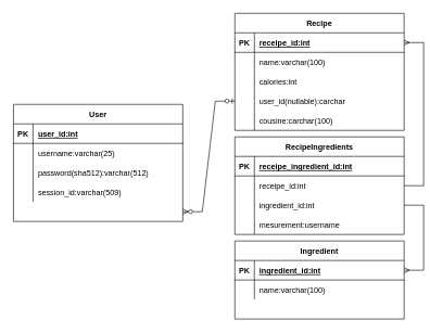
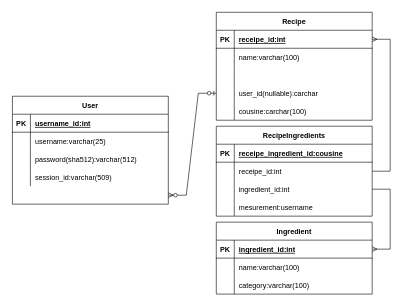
  <mxCell id="0" />
  <mxCell id="1" parent="0" />
  <mxCell id="2" value="User" style="shape=table;startSize=30;container=1;collapsible=1;childLayout=tableLayout;fixedRows=1;rowLines=0;fontStyle=1;align=center;resizeLast=1;" vertex="1" parent="1"><mxGeometry x="20" y="160" width="260" height="180" as="geometry" /></mxCell>
  <mxCell id="3" value="" style="shape=partialRectangle;collapsible=0;dropTarget=0;pointerEvents=0;fillColor=none;top=0;left=0;bottom=1;right=0;points=[[0,0.5],[1,0.5]];portConstraint=eastwest;" vertex="1" parent="2"><mxGeometry y="30" width="260" height="30" as="geometry" /></mxCell>
  <mxCell id="4" value="PK" style="shape=partialRectangle;connectable=0;fillColor=none;top=0;left=0;bottom=0;right=0;fontStyle=1;overflow=hidden;" vertex="1" parent="3"><mxGeometry width="30" height="30" as="geometry"><mxRectangle width="30" height="30" as="alternateBounds" /></mxGeometry></mxCell>
- <mxCell id="5" value="user_id:int" style="shape=partialRectangle;connectable=0;fillColor=none;top=0;left=0;bottom=0;right=0;align=left;spacingLeft=6;fontStyle=5;overflow=hidden;" vertex="1" parent="3"><mxGeometry x="30" width="230" height="30" as="geometry"><mxRectangle width="230" height="30" as="alternateBounds" /></mxGeometry></mxCell>
+ <mxCell id="5" value="username_id:int" style="shape=partialRectangle;connectable=0;fillColor=none;top=0;left=0;bottom=0;right=0;align=left;spacingLeft=6;fontStyle=5;overflow=hidden;" vertex="1" parent="3"><mxGeometry x="30" width="230" height="30" as="geometry"><mxRectangle width="230" height="30" as="alternateBounds" /></mxGeometry></mxCell>
  <mxCell id="6" value="" style="shape=partialRectangle;collapsible=0;dropTarget=0;pointerEvents=0;fillColor=none;top=0;left=0;bottom=0;right=0;points=[[0,0.5],[1,0.5]];portConstraint=eastwest;" vertex="1" parent="2"><mxGeometry y="60" width="260" height="30" as="geometry" /></mxCell>
  <mxCell id="7" value="" style="shape=partialRectangle;connectable=0;fillColor=none;top=0;left=0;bottom=0;right=0;editable=1;overflow=hidden;" vertex="1" parent="6"><mxGeometry width="30" height="30" as="geometry"><mxRectangle width="30" height="30" as="alternateBounds" /></mxGeometry></mxCell>
  <mxCell id="8" value="username:varchar(25)" style="shape=partialRectangle;connectable=0;fillColor=none;top=0;left=0;bottom=0;right=0;align=left;spacingLeft=6;overflow=hidden;" vertex="1" parent="6"><mxGeometry x="30" width="230" height="30" as="geometry"><mxRectangle width="230" height="30" as="alternateBounds" /></mxGeometry></mxCell>
  <mxCell id="9" value="" style="shape=partialRectangle;collapsible=0;dropTarget=0;pointerEvents=0;fillColor=none;top=0;left=0;bottom=0;right=0;points=[[0,0.5],[1,0.5]];portConstraint=eastwest;" vertex="1" parent="2"><mxGeometry y="90" width="260" height="30" as="geometry" /></mxCell>
  <mxCell id="10" value="" style="shape=partialRectangle;connectable=0;fillColor=none;top=0;left=0;bottom=0;right=0;editable=1;overflow=hidden;" vertex="1" parent="9"><mxGeometry width="30" height="30" as="geometry"><mxRectangle width="30" height="30" as="alternateBounds" /></mxGeometry></mxCell>
  <mxCell id="11" value="password(sha512):varchar(512)" style="shape=partialRectangle;connectable=0;fillColor=none;top=0;left=0;bottom=0;right=0;align=left;spacingLeft=6;overflow=hidden;" vertex="1" parent="9"><mxGeometry x="30" width="230" height="30" as="geometry"><mxRectangle width="230" height="30" as="alternateBounds" /></mxGeometry></mxCell>
  <mxCell id="12" value="" style="shape=partialRectangle;collapsible=0;dropTarget=0;pointerEvents=0;fillColor=none;top=0;left=0;bottom=0;right=0;points=[[0,0.5],[1,0.5]];portConstraint=eastwest;" vertex="1" parent="2"><mxGeometry y="120" width="260" height="30" as="geometry" /></mxCell>
  <mxCell id="13" value="" style="shape=partialRectangle;connectable=0;fillColor=none;top=0;left=0;bottom=0;right=0;editable=1;overflow=hidden;" vertex="1" parent="12"><mxGeometry width="30" height="30" as="geometry"><mxRectangle width="30" height="30" as="alternateBounds" /></mxGeometry></mxCell>
  <mxCell id="14" value="session_id:varchar(509)" style="shape=partialRectangle;connectable=0;fillColor=none;top=0;left=0;bottom=0;right=0;align=left;spacingLeft=6;overflow=hidden;" vertex="1" parent="12"><mxGeometry x="30" width="230" height="30" as="geometry"><mxRectangle width="230" height="30" as="alternateBounds" /></mxGeometry></mxCell>
  <mxCell id="15" value="" style="shape=partialRectangle;collapsible=0;dropTarget=0;pointerEvents=0;fillColor=none;top=0;left=0;bottom=0;right=0;points=[[0,0.5],[1,0.5]];portConstraint=eastwest;" vertex="1" parent="2"><mxGeometry y="150" width="260" height="30" as="geometry" /></mxCell>
  <mxCell id="16" value="" style="shape=partialRectangle;connectable=0;fillColor=none;top=0;left=0;bottom=0;right=0;editable=1;overflow=hidden;" vertex="1" parent="15"><mxGeometry width="30" height="30" as="geometry"><mxRectangle width="30" height="30" as="alternateBounds" /></mxGeometry></mxCell>
  <mxCell id="17" value="Recipe" style="shape=table;startSize=30;container=1;collapsible=1;childLayout=tableLayout;fixedRows=1;rowLines=0;fontStyle=1;align=center;resizeLast=1;" vertex="1" parent="1"><mxGeometry x="360" y="20" width="260" height="180" as="geometry" /></mxCell>
  <mxCell id="18" value="" style="shape=partialRectangle;collapsible=0;dropTarget=0;pointerEvents=0;fillColor=none;top=0;left=0;bottom=1;right=0;points=[[0,0.5],[1,0.5]];portConstraint=eastwest;" vertex="1" parent="17"><mxGeometry y="30" width="260" height="30" as="geometry" /></mxCell>
  <mxCell id="19" value="PK" style="shape=partialRectangle;connectable=0;fillColor=none;top=0;left=0;bottom=0;right=0;fontStyle=1;overflow=hidden;" vertex="1" parent="18"><mxGeometry width="30" height="30" as="geometry"><mxRectangle width="30" height="30" as="alternateBounds" /></mxGeometry></mxCell>
  <mxCell id="20" value="receipe_id:int" style="shape=partialRectangle;connectable=0;fillColor=none;top=0;left=0;bottom=0;right=0;align=left;spacingLeft=6;fontStyle=5;overflow=hidden;" vertex="1" parent="18"><mxGeometry x="30" width="230" height="30" as="geometry"><mxRectangle width="230" height="30" as="alternateBounds" /></mxGeometry></mxCell>
  <mxCell id="21" value="" style="shape=partialRectangle;collapsible=0;dropTarget=0;pointerEvents=0;fillColor=none;top=0;left=0;bottom=0;right=0;points=[[0,0.5],[1,0.5]];portConstraint=eastwest;" vertex="1" parent="17"><mxGeometry y="60" width="260" height="30" as="geometry" /></mxCell>
  <mxCell id="22" value="" style="shape=partialRectangle;connectable=0;fillColor=none;top=0;left=0;bottom=0;right=0;editable=1;overflow=hidden;" vertex="1" parent="21"><mxGeometry width="30" height="30" as="geometry"><mxRectangle width="30" height="30" as="alternateBounds" /></mxGeometry></mxCell>
  <mxCell id="23" value="name:varchar(100)" style="shape=partialRectangle;connectable=0;fillColor=none;top=0;left=0;bottom=0;right=0;align=left;spacingLeft=6;overflow=hidden;" vertex="1" parent="21"><mxGeometry x="30" width="230" height="30" as="geometry"><mxRectangle width="230" height="30" as="alternateBounds" /></mxGeometry></mxCell>
  <mxCell id="24" value="" style="shape=partialRectangle;collapsible=0;dropTarget=0;pointerEvents=0;fillColor=none;top=0;left=0;bottom=0;right=0;points=[[0,0.5],[1,0.5]];portConstraint=eastwest;" vertex="1" parent="17"><mxGeometry y="90" width="260" height="30" as="geometry" /></mxCell>
  <mxCell id="25" value="" style="shape=partialRectangle;connectable=0;fillColor=none;top=0;left=0;bottom=0;right=0;editable=1;overflow=hidden;" vertex="1" parent="24"><mxGeometry width="30" height="30" as="geometry"><mxRectangle width="30" height="30" as="alternateBounds" /></mxGeometry></mxCell>
- <mxCell id="26" value="calories:int" style="shape=partialRectangle;connectable=0;fillColor=none;top=0;left=0;bottom=0;right=0;align=left;spacingLeft=6;overflow=hidden;" vertex="1" parent="24"><mxGeometry x="30" width="230" height="30" as="geometry"><mxRectangle width="230" height="30" as="alternateBounds" /></mxGeometry></mxCell>
  <mxCell id="27" value="" style="shape=partialRectangle;collapsible=0;dropTarget=0;pointerEvents=0;fillColor=none;top=0;left=0;bottom=0;right=0;points=[[0,0.5],[1,0.5]];portConstraint=eastwest;" vertex="1" parent="17"><mxGeometry y="120" width="260" height="30" as="geometry" /></mxCell>
  <mxCell id="28" value="" style="shape=partialRectangle;connectable=0;fillColor=none;top=0;left=0;bottom=0;right=0;editable=1;overflow=hidden;" vertex="1" parent="27"><mxGeometry width="30" height="30" as="geometry"><mxRectangle width="30" height="30" as="alternateBounds" /></mxGeometry></mxCell>
  <mxCell id="29" value="user_id(nullable):carchar" style="shape=partialRectangle;connectable=0;fillColor=none;top=0;left=0;bottom=0;right=0;align=left;spacingLeft=6;overflow=hidden;" vertex="1" parent="27"><mxGeometry x="30" width="230" height="30" as="geometry"><mxRectangle width="230" height="30" as="alternateBounds" /></mxGeometry></mxCell>
  <mxCell id="30" value="" style="shape=partialRectangle;collapsible=0;dropTarget=0;pointerEvents=0;fillColor=none;top=0;left=0;bottom=0;right=0;points=[[0,0.5],[1,0.5]];portConstraint=eastwest;" vertex="1" parent="17"><mxGeometry y="150" width="260" height="30" as="geometry" /></mxCell>
  <mxCell id="31" value="" style="shape=partialRectangle;connectable=0;fillColor=none;top=0;left=0;bottom=0;right=0;editable=1;overflow=hidden;" vertex="1" parent="30"><mxGeometry width="30" height="30" as="geometry"><mxRectangle width="30" height="30" as="alternateBounds" /></mxGeometry></mxCell>
  <mxCell id="32" value="cousine:carchar(100)" style="shape=partialRectangle;connectable=0;fillColor=none;top=0;left=0;bottom=0;right=0;align=left;spacingLeft=6;overflow=hidden;" vertex="1" parent="30"><mxGeometry x="30" width="230" height="30" as="geometry"><mxRectangle width="230" height="30" as="alternateBounds" /></mxGeometry></mxCell>
  <mxCell id="33" value="RecipeIngredients" style="shape=table;startSize=30;container=1;collapsible=1;childLayout=tableLayout;fixedRows=1;rowLines=0;fontStyle=1;align=center;resizeLast=1;" vertex="1" parent="1"><mxGeometry x="360" y="210" width="260" height="150" as="geometry" /></mxCell>
  <mxCell id="34" value="" style="shape=partialRectangle;collapsible=0;dropTarget=0;pointerEvents=0;fillColor=none;top=0;left=0;bottom=1;right=0;points=[[0,0.5],[1,0.5]];portConstraint=eastwest;" vertex="1" parent="33"><mxGeometry y="30" width="260" height="30" as="geometry" /></mxCell>
  <mxCell id="35" value="PK" style="shape=partialRectangle;connectable=0;fillColor=none;top=0;left=0;bottom=0;right=0;fontStyle=1;overflow=hidden;" vertex="1" parent="34"><mxGeometry width="30" height="30" as="geometry"><mxRectangle width="30" height="30" as="alternateBounds" /></mxGeometry></mxCell>
- <mxCell id="36" value="receipe_ingredient_id:int" style="shape=partialRectangle;connectable=0;fillColor=none;top=0;left=0;bottom=0;right=0;align=left;spacingLeft=6;fontStyle=5;overflow=hidden;" vertex="1" parent="34"><mxGeometry x="30" width="230" height="30" as="geometry"><mxRectangle width="230" height="30" as="alternateBounds" /></mxGeometry></mxCell>
+ <mxCell id="36" value="receipe_ingredient_id:cousine" style="shape=partialRectangle;connectable=0;fillColor=none;top=0;left=0;bottom=0;right=0;align=left;spacingLeft=6;fontStyle=5;overflow=hidden;" vertex="1" parent="34"><mxGeometry x="30" width="230" height="30" as="geometry"><mxRectangle width="230" height="30" as="alternateBounds" /></mxGeometry></mxCell>
  <mxCell id="37" value="" style="shape=partialRectangle;collapsible=0;dropTarget=0;pointerEvents=0;fillColor=none;top=0;left=0;bottom=0;right=0;points=[[0,0.5],[1,0.5]];portConstraint=eastwest;" vertex="1" parent="33"><mxGeometry y="60" width="260" height="30" as="geometry" /></mxCell>
  <mxCell id="38" value="" style="shape=partialRectangle;connectable=0;fillColor=none;top=0;left=0;bottom=0;right=0;editable=1;overflow=hidden;" vertex="1" parent="37"><mxGeometry width="30" height="30" as="geometry"><mxRectangle width="30" height="30" as="alternateBounds" /></mxGeometry></mxCell>
  <mxCell id="39" value="receipe_id:int" style="shape=partialRectangle;connectable=0;fillColor=none;top=0;left=0;bottom=0;right=0;align=left;spacingLeft=6;overflow=hidden;" vertex="1" parent="37"><mxGeometry x="30" width="230" height="30" as="geometry"><mxRectangle width="230" height="30" as="alternateBounds" /></mxGeometry></mxCell>
  <mxCell id="40" value="" style="shape=partialRectangle;collapsible=0;dropTarget=0;pointerEvents=0;fillColor=none;top=0;left=0;bottom=0;right=0;points=[[0,0.5],[1,0.5]];portConstraint=eastwest;" vertex="1" parent="33"><mxGeometry y="90" width="260" height="30" as="geometry" /></mxCell>
  <mxCell id="41" value="" style="shape=partialRectangle;connectable=0;fillColor=none;top=0;left=0;bottom=0;right=0;editable=1;overflow=hidden;" vertex="1" parent="40"><mxGeometry width="30" height="30" as="geometry"><mxRectangle width="30" height="30" as="alternateBounds" /></mxGeometry></mxCell>
  <mxCell id="42" value="ingredient_id:int" style="shape=partialRectangle;connectable=0;fillColor=none;top=0;left=0;bottom=0;right=0;align=left;spacingLeft=6;overflow=hidden;" vertex="1" parent="40"><mxGeometry x="30" width="230" height="30" as="geometry"><mxRectangle width="230" height="30" as="alternateBounds" /></mxGeometry></mxCell>
  <mxCell id="43" value="" style="shape=partialRectangle;collapsible=0;dropTarget=0;pointerEvents=0;fillColor=none;top=0;left=0;bottom=0;right=0;points=[[0,0.5],[1,0.5]];portConstraint=eastwest;" vertex="1" parent="33"><mxGeometry y="120" width="260" height="30" as="geometry" /></mxCell>
  <mxCell id="44" value="" style="shape=partialRectangle;connectable=0;fillColor=none;top=0;left=0;bottom=0;right=0;editable=1;overflow=hidden;" vertex="1" parent="43"><mxGeometry width="30" height="30" as="geometry"><mxRectangle width="30" height="30" as="alternateBounds" /></mxGeometry></mxCell>
  <mxCell id="45" value="mesurement:username" style="shape=partialRectangle;connectable=0;fillColor=none;top=0;left=0;bottom=0;right=0;align=left;spacingLeft=6;overflow=hidden;" vertex="1" parent="43"><mxGeometry x="30" width="230" height="30" as="geometry"><mxRectangle width="230" height="30" as="alternateBounds" /></mxGeometry></mxCell>
  <mxCell id="46" value="Ingredient" style="shape=table;startSize=30;container=1;collapsible=1;childLayout=tableLayout;fixedRows=1;rowLines=0;fontStyle=1;align=center;resizeLast=1;" vertex="1" parent="1"><mxGeometry x="360" y="370" width="260" height="120" as="geometry" /></mxCell>
  <mxCell id="47" value="" style="shape=partialRectangle;collapsible=0;dropTarget=0;pointerEvents=0;fillColor=none;top=0;left=0;bottom=1;right=0;points=[[0,0.5],[1,0.5]];portConstraint=eastwest;" vertex="1" parent="46"><mxGeometry y="30" width="260" height="30" as="geometry" /></mxCell>
  <mxCell id="48" value="PK" style="shape=partialRectangle;connectable=0;fillColor=none;top=0;left=0;bottom=0;right=0;fontStyle=1;overflow=hidden;" vertex="1" parent="47"><mxGeometry width="30" height="30" as="geometry"><mxRectangle width="30" height="30" as="alternateBounds" /></mxGeometry></mxCell>
  <mxCell id="49" value="ingredient_id:int" style="shape=partialRectangle;connectable=0;fillColor=none;top=0;left=0;bottom=0;right=0;align=left;spacingLeft=6;fontStyle=5;overflow=hidden;" vertex="1" parent="47"><mxGeometry x="30" width="230" height="30" as="geometry"><mxRectangle width="230" height="30" as="alternateBounds" /></mxGeometry></mxCell>
  <mxCell id="50" value="" style="shape=partialRectangle;collapsible=0;dropTarget=0;pointerEvents=0;fillColor=none;top=0;left=0;bottom=0;right=0;points=[[0,0.5],[1,0.5]];portConstraint=eastwest;" vertex="1" parent="46"><mxGeometry y="60" width="260" height="30" as="geometry" /></mxCell>
  <mxCell id="51" value="" style="shape=partialRectangle;connectable=0;fillColor=none;top=0;left=0;bottom=0;right=0;editable=1;overflow=hidden;" vertex="1" parent="50"><mxGeometry width="30" height="30" as="geometry"><mxRectangle width="30" height="30" as="alternateBounds" /></mxGeometry></mxCell>
  <mxCell id="52" value="name:varchar(100)" style="shape=partialRectangle;connectable=0;fillColor=none;top=0;left=0;bottom=0;right=0;align=left;spacingLeft=6;overflow=hidden;" vertex="1" parent="50"><mxGeometry x="30" width="230" height="30" as="geometry"><mxRectangle width="230" height="30" as="alternateBounds" /></mxGeometry></mxCell>
  <mxCell id="53" value="" style="shape=partialRectangle;collapsible=0;dropTarget=0;pointerEvents=0;fillColor=none;top=0;left=0;bottom=0;right=0;points=[[0,0.5],[1,0.5]];portConstraint=eastwest;" vertex="1" parent="46"><mxGeometry y="90" width="260" height="30" as="geometry" /></mxCell>
  <mxCell id="54" value="" style="shape=partialRectangle;connectable=0;fillColor=none;top=0;left=0;bottom=0;right=0;editable=1;overflow=hidden;" vertex="1" parent="53"><mxGeometry width="30" height="30" as="geometry"><mxRectangle width="30" height="30" as="alternateBounds" /></mxGeometry></mxCell>
+ <mxCell id="55" value="category:varchar(100)" style="shape=partialRectangle;connectable=0;fillColor=none;top=0;left=0;bottom=0;right=0;align=left;spacingLeft=6;overflow=hidden;" vertex="1" parent="53"><mxGeometry x="30" width="230" height="30" as="geometry"><mxRectangle width="230" height="30" as="alternateBounds" /></mxGeometry></mxCell>
  <mxCell id="56" value="" style="edgeStyle=entityRelationEdgeStyle;fontSize=12;html=1;endArrow=ERzeroToMany;startArrow=ERzeroToOne;rounded=0;entryX=1;entryY=0.5;entryDx=0;entryDy=0;exitX=0;exitY=0.5;exitDx=0;exitDy=0;" edge="1" parent="1" source="27" target="15"><mxGeometry width="100" height="100" relative="1" as="geometry"><mxPoint x="310" y="360" as="sourcePoint" /><mxPoint x="410" y="260" as="targetPoint" /></mxGeometry></mxCell>
  <mxCell id="57" value="" style="edgeStyle=entityRelationEdgeStyle;fontSize=12;html=1;endArrow=ERmany;rounded=0;entryX=1;entryY=0.5;entryDx=0;entryDy=0;exitX=1;exitY=0.5;exitDx=0;exitDy=0;" edge="1" parent="1" source="37" target="18"><mxGeometry width="100" height="100" relative="1" as="geometry"><mxPoint x="690" y="320" as="sourcePoint" /><mxPoint x="410" y="180" as="targetPoint" /></mxGeometry></mxCell>
  <mxCell id="58" value="" style="edgeStyle=entityRelationEdgeStyle;fontSize=12;html=1;endArrow=ERmany;rounded=0;entryX=1;entryY=0.5;entryDx=0;entryDy=0;exitX=1;exitY=0.5;exitDx=0;exitDy=0;" edge="1" parent="1" source="40" target="47"><mxGeometry width="100" height="100" relative="1" as="geometry"><mxPoint x="630" y="295" as="sourcePoint" /><mxPoint x="630" y="75" as="targetPoint" /></mxGeometry></mxCell>
